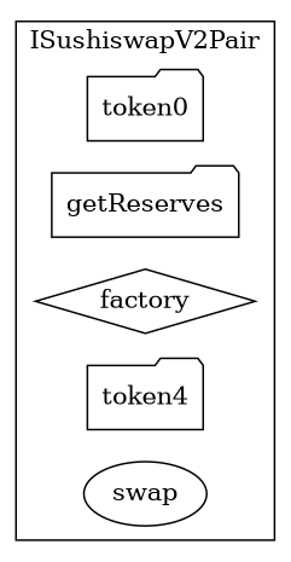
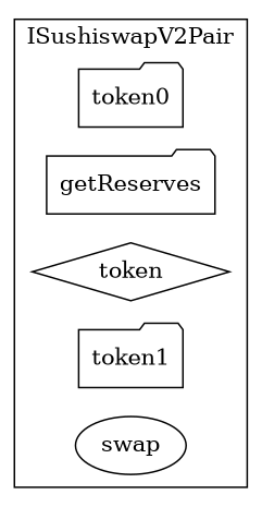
  strict digraph {
    rankdir=LR
    node [shape=folder]
    n1 [label=token0]
    n2 [label=getReserves]
-   n3 [label=factory shape=diamond]
-   n4 [label=token4]
+   n3 [label=token shape=diamond]
+   n4 [label=token1]
    n5 [label=swap shape=ellipse]
    subgraph cluster_1 {
      label=ISushiswapV2Pair
      n1
      n2
      n3
      n4
      n5
    }
    subgraph cluster_2 {
      label="[Solidity]"
    }
  }
